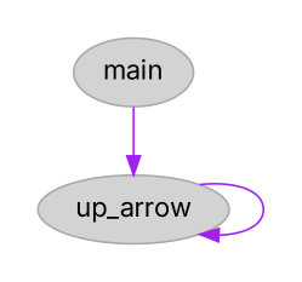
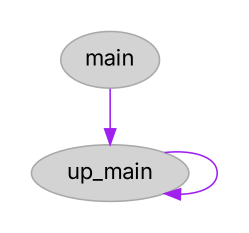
  digraph {
    compound=true
    fontname=Inter
    node [color=darkgray fillcolor=lightgray shape=oval style=filled fontname=Inter]
    edge [color=purple fontname=Inter]
    n1 [label=main]
-   n2 [label=up_arrow]
+   n2 [label=up_main]
    subgraph cluster_1 {
      peripheries=0
      n1
      n2
    }
    n1 -> n2
    n2 -> n2
  }
